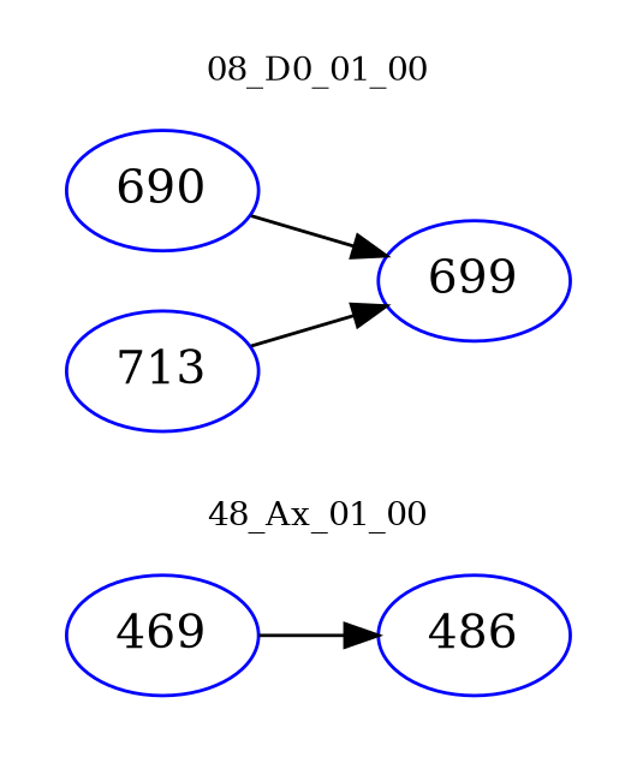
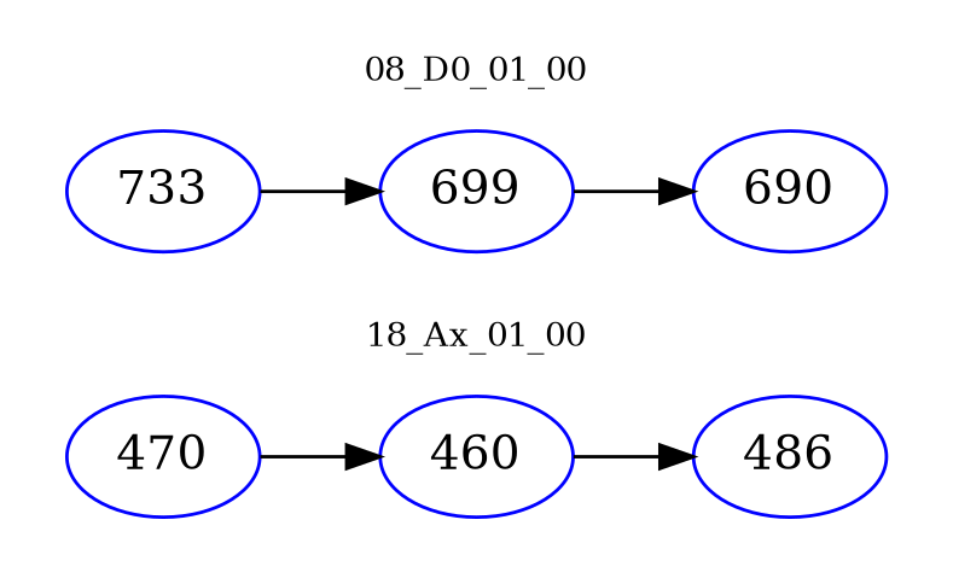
  digraph {
    rankdir=LR
    node [color=blue]
    edge [color=black]
-   n2 [label=469]
+   n1 [label=470]
+   n2 [label=460]
    n3 [label=486]
    n4 [label=699]
    n5 [label=690]
-   n6 [label=713]
+   n6 [label=733]
    subgraph cluster_1 {
      color=white
      fontsize=10
-     label="48_Ax_01_00"
+     label="18_Ax_01_00"
+     n1
      n2
      n3
    }
    subgraph cluster_2 {
      color=white
      fontsize=10
      label="08_D0_01_00"
      n4
      n5
      n6
    }
+   n1 -> n2
    n2 -> n3
-   n5 -> n4
+   n4 -> n5
    n6 -> n4
  }
